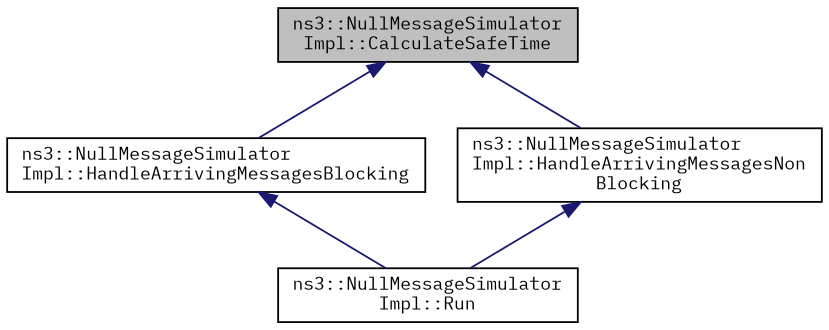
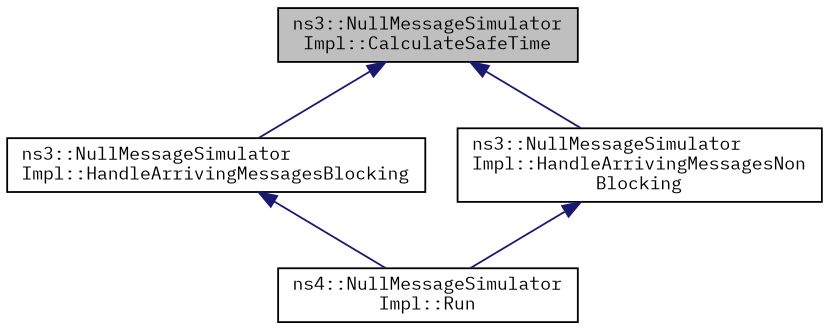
  digraph {
    rankdir=TB
    fontname="IBM Plex Mono"
    node [color=black fillcolor=white fontname="IBM Plex Mono" fontsize=10 shape=record style=filled]
    edge [color=midnightblue dir=back fontname="IBM Plex Mono" fontsize=10 labelfontname=Helvetica labelfontsize=10 style=solid]
    n1 [fillcolor=grey75 fontcolor=black height=0.2 label="ns3::NullMessageSimulator\lImpl::CalculateSafeTime" width=0.4]
    n2 [height=0.2 label="ns3::NullMessageSimulator\lImpl::HandleArrivingMessagesBlocking" width=0.4]
    n3 [height=0.2 label="ns3::NullMessageSimulator\lImpl::HandleArrivingMessagesNon\lBlocking" width=0.4]
-   n4 [height=0.2 label="ns3::NullMessageSimulator\lImpl::Run" width=0.4]
+   n4 [height=0.2 label="ns4::NullMessageSimulator\lImpl::Run" width=0.4]
    n1 -> n2
    n1 -> n3
    n2 -> n4
    n3 -> n4
  }
